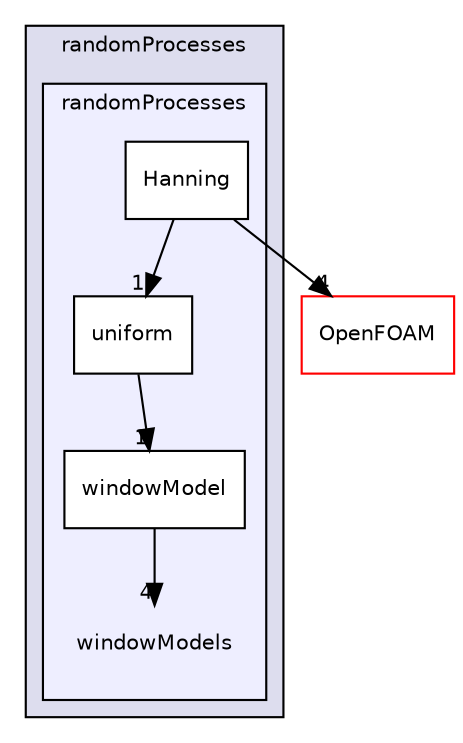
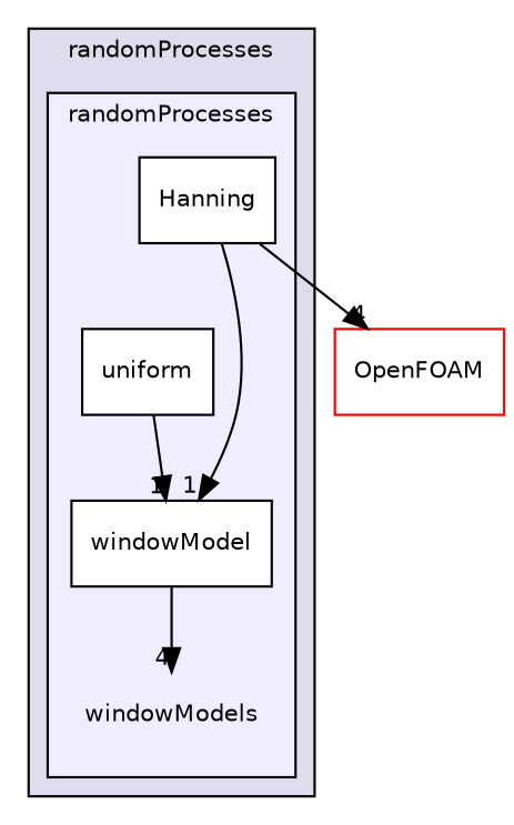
  digraph {
    compound=true
    node [fontname=Helvetica fontsize=10 shape=box color=black fillcolor=white style=filled]
    edge [headlabel=1 labeldistance=1.5 labelfontname=Helvetica labelfontsize=10]
    n1 [label=windowModels shape=plaintext color="" fillcolor="" style=""]
    n2 [label=Hanning]
    n3 [label=uniform]
    n4 [label=windowModel]
    n5 [color=red label=OpenFOAM fillcolor="" style=""]
    subgraph cluster_1 {
      bgcolor="#ddddee"
      fontname=Helvetica
      fontsize=10
      label=randomProcesses
      pencolor=black
      subgraph cluster_2 {
        bgcolor="#eeeeff"
        fontname=Helvetica
        fontsize=10
        label=randomProcesses
        pencolor=black
        n1
        n2
        n3
        n4
      }
    }
-   n2 -> n3
+   n2 -> n4
    n2 -> n5 [headlabel=4]
    n3 -> n4
    n4 -> n1 [headlabel=4]
  }
